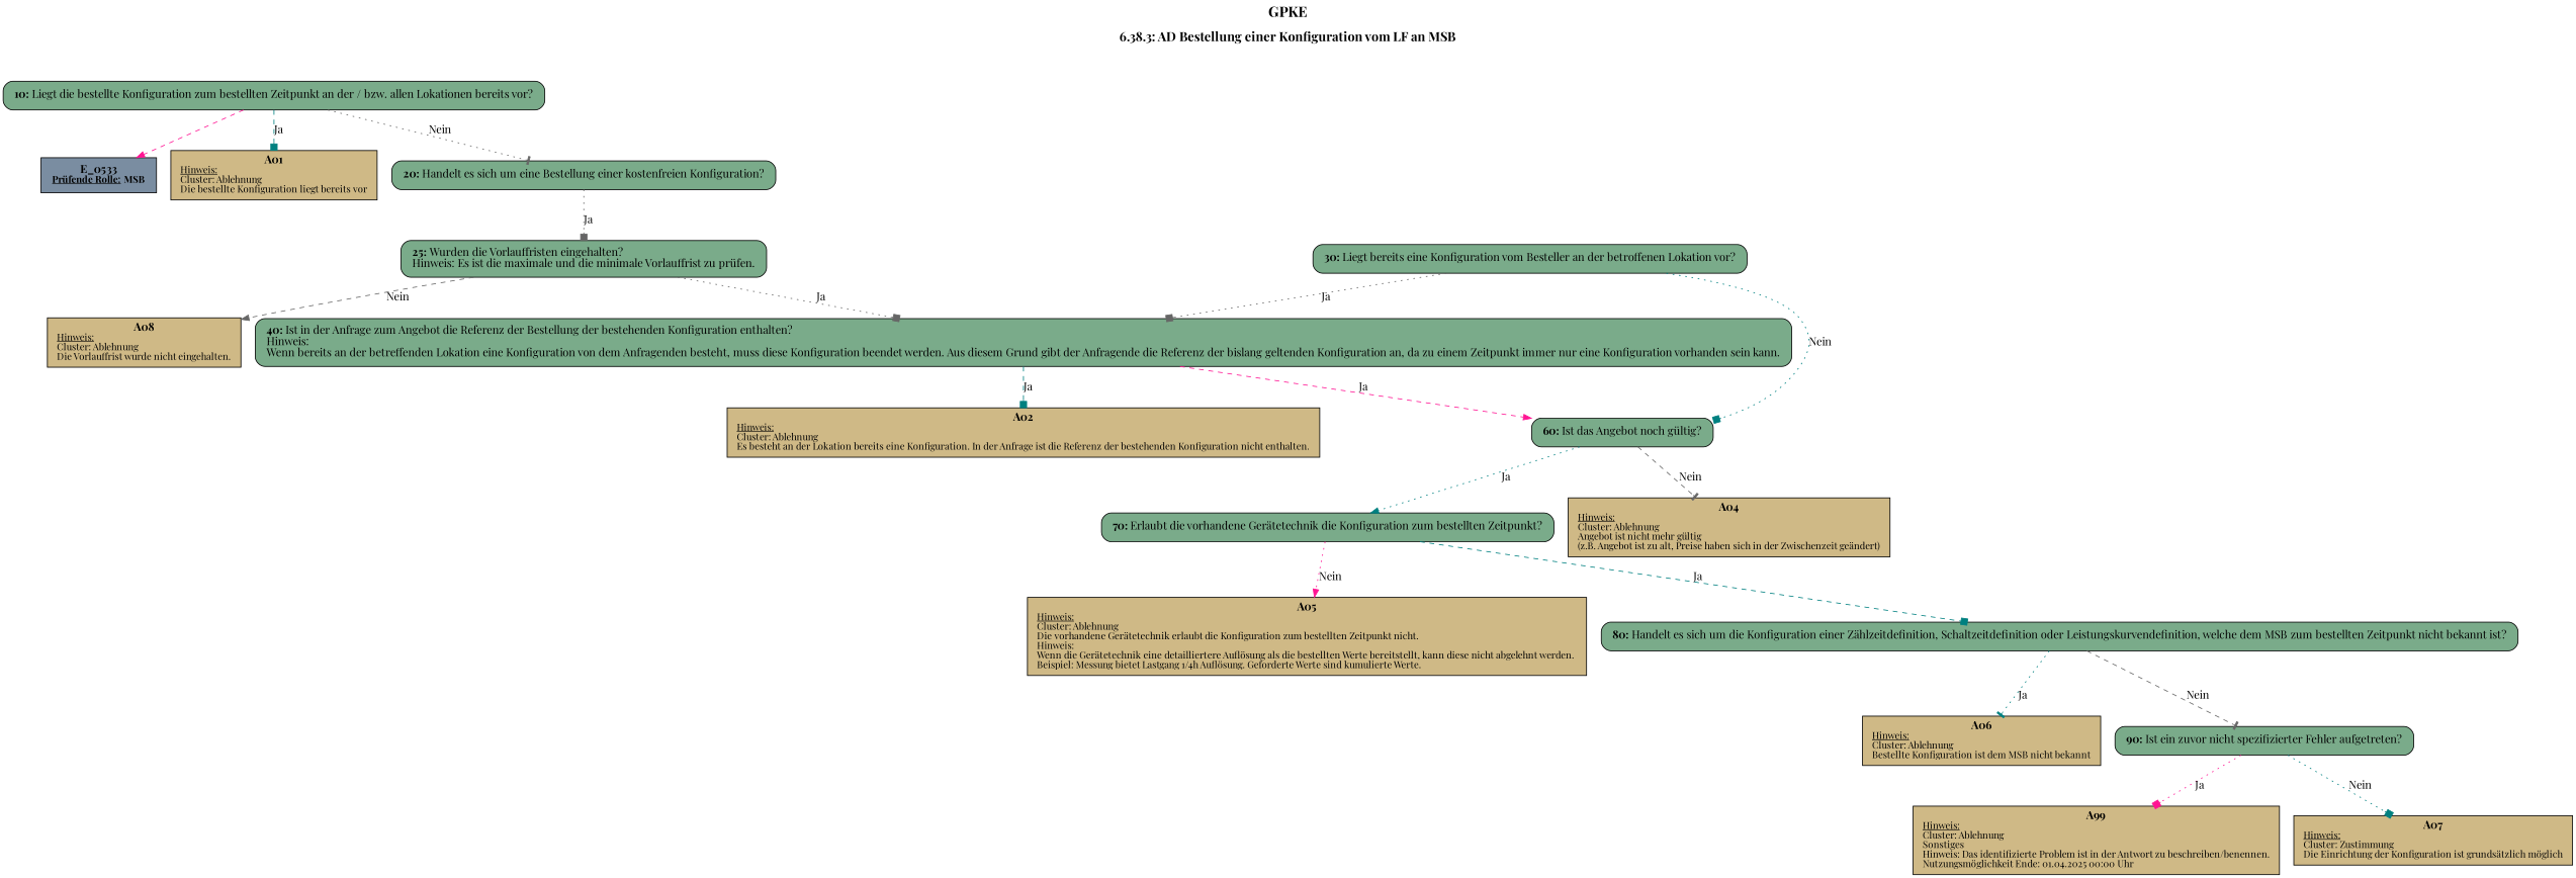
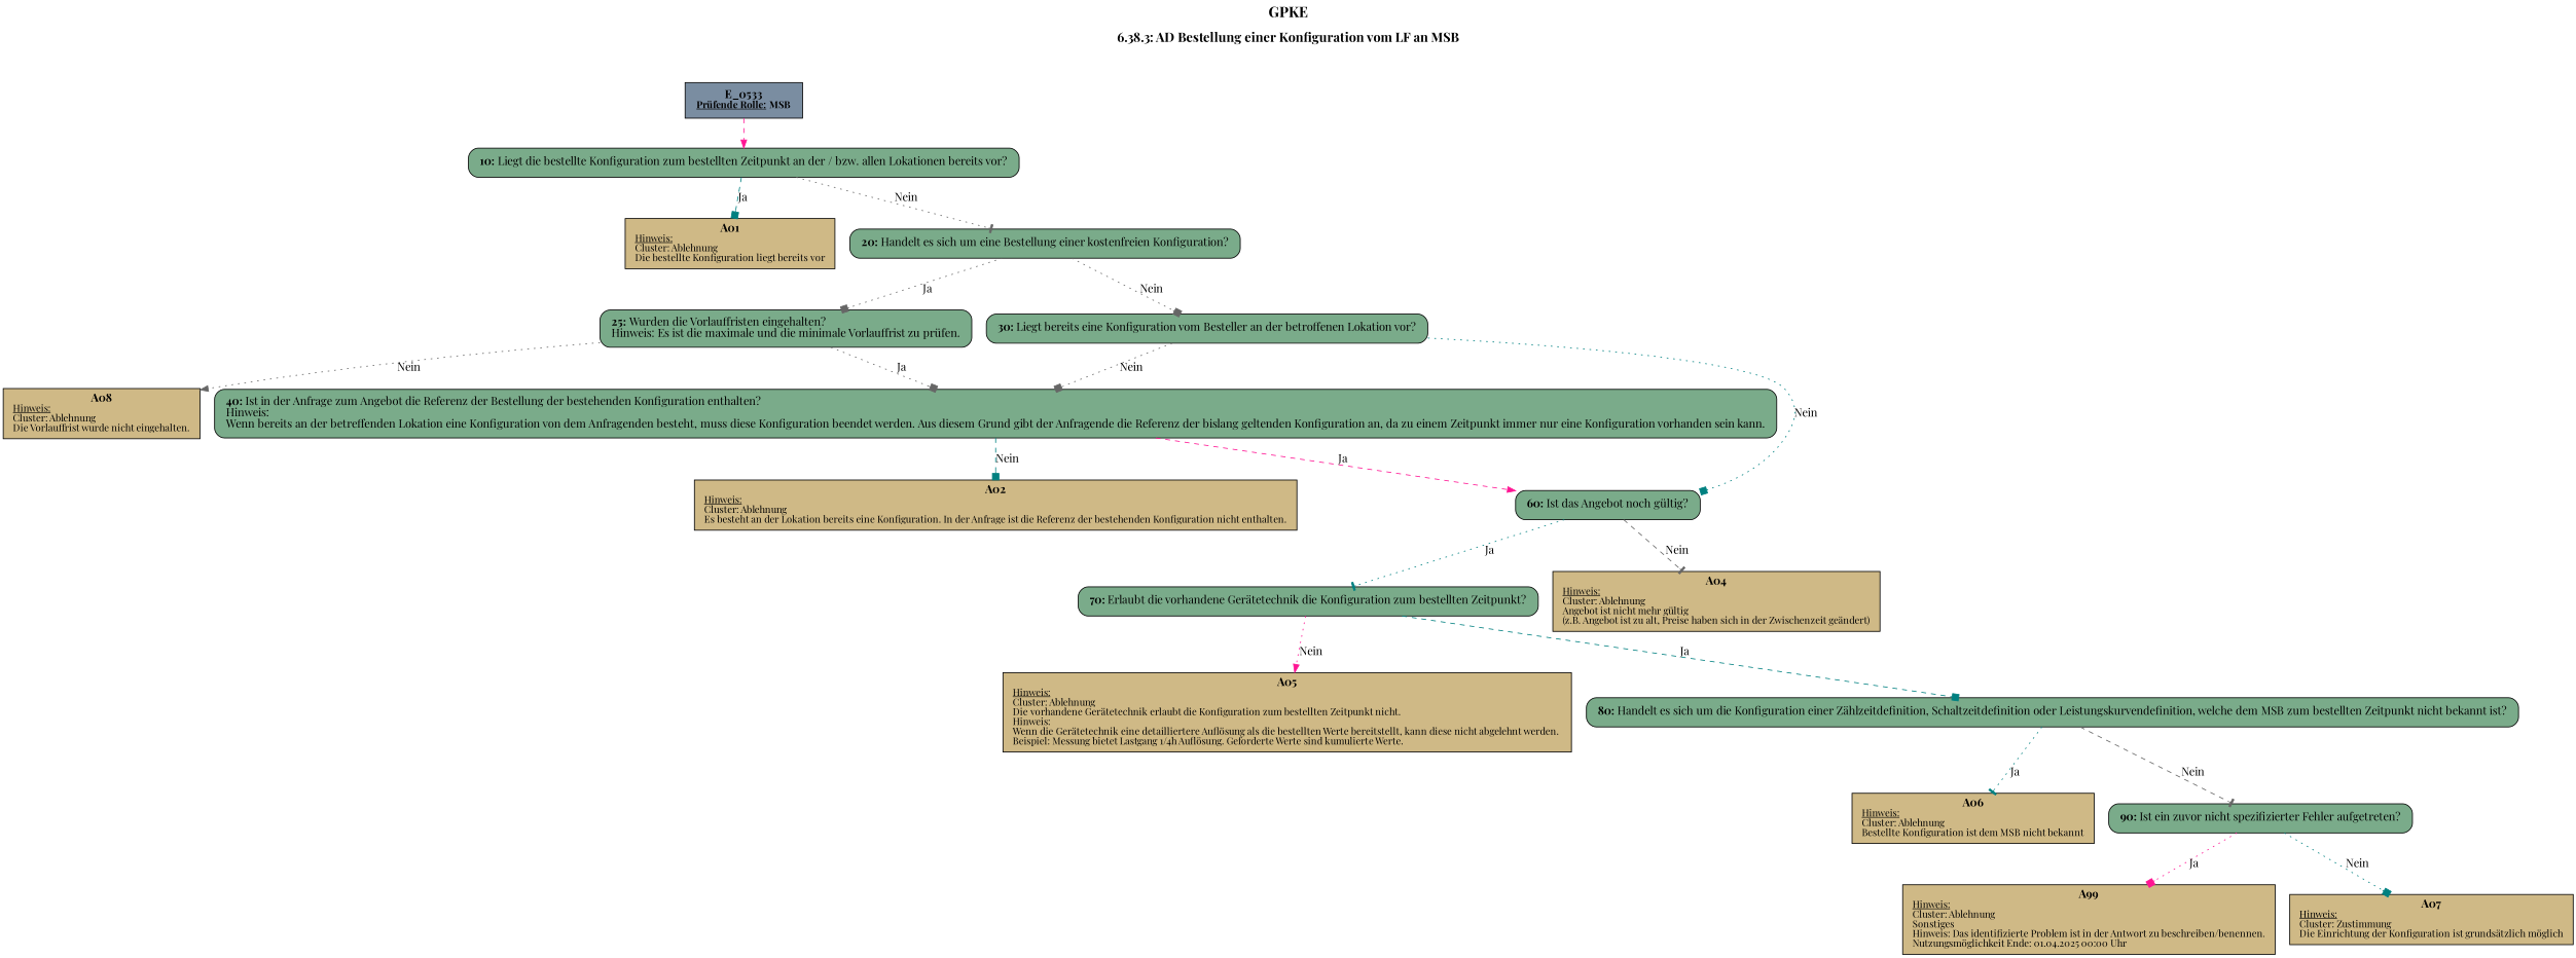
  digraph {
    fontname="Playfair Display"
    label=<<B><FONT POINT-SIZE="18">GPKE</FONT></B><BR/><BR/><B><FONT POINT-SIZE="16">6.38.3: AD Bestellung einer Konfiguration vom LF an MSB</FONT></B><BR/><BR/><BR/><BR/>>
    labelloc=t
    node [fillcolor="#7aab8a" fontname="Playfair Display" margin="0.2,0.12" shape=box style=filled]
    edge [arrowhead=box color=gray40 fontname="Playfair Display" style=dotted]
    n1 [fillcolor="#7a8da1" label=<<B>E_0533</B><BR align="center"/><FONT point-size="12"><B><U>Prüfende Rolle:</U> MSB</B></FONT><BR align="center"/>>]
    n2 [label=<<B>10: </B>Liegt die bestellte Konfiguration zum bestellten Zeitpunkt an der / bzw. allen Lokationen bereits vor?<BR align="left"/>> style="filled,rounded"]
    n3 [fillcolor="#cfb986" label=<<B>A01</B><BR align="center"/><FONT point-size="12"><U>Hinweis:</U><BR align="left"/>Cluster: Ablehnung<BR align="left"/>Die bestellte Konfiguration liegt bereits vor<BR align="left"/></FONT>> margin="0.17,0.08"]
    n4 [label=<<B>20: </B>Handelt es sich um eine Bestellung einer kostenfreien Konfiguration?<BR align="left"/>> style="filled,rounded"]
    n5 [label=<<B>25: </B>Wurden die Vorlauffristen eingehalten?<BR align="left"/>Hinweis: Es ist die maximale und die minimale Vorlauffrist zu prüfen.<BR align="left"/>> style="filled,rounded"]
    n6 [label=<<B>30: </B>Liegt bereits eine Konfiguration vom Besteller an der betroffenen Lokation vor?<BR align="left"/>> style="filled,rounded"]
    n7 [fillcolor="#cfb986" label=<<B>A08</B><BR align="center"/><FONT point-size="12"><U>Hinweis:</U><BR align="left"/>Cluster: Ablehnung<BR align="left"/>Die Vorlauffrist wurde nicht eingehalten.<BR align="left"/></FONT>> margin="0.17,0.08"]
    n8 [label=<<B>40: </B>Ist in der Anfrage zum Angebot die Referenz der Bestellung der bestehenden Konfiguration enthalten?<BR align="left"/>Hinweis:<BR align="left"/>Wenn bereits an der betreffenden Lokation eine Konfiguration von dem Anfragenden besteht, muss diese Konfiguration beendet werden. Aus diesem Grund gibt der Anfragende die Referenz der bislang geltenden Konfiguration an, da zu einem Zeitpunkt immer nur eine Konfiguration vorhanden sein kann.<BR align="left"/>> style="filled,rounded"]
    n9 [label=<<B>60: </B>Ist das Angebot noch gültig?<BR align="left"/>> style="filled,rounded"]
    n10 [label=<<B>70: </B>Erlaubt die vorhandene Gerätetechnik die Konfiguration zum bestellten Zeitpunkt?<BR align="left"/>> style="filled,rounded"]
    n11 [fillcolor="#cfb986" label=<<B>A05</B><BR align="center"/><FONT point-size="12"><U>Hinweis:</U><BR align="left"/>Cluster: Ablehnung<BR align="left"/>Die vorhandene Gerätetechnik erlaubt die Konfiguration zum bestellten Zeitpunkt nicht.<BR align="left"/>Hinweis:<BR align="left"/>Wenn die Gerätetechnik eine detailliertere Auflösung als die bestellten Werte bereitstellt, kann diese nicht abgelehnt werden. <BR align="left"/>Beispiel: Messung bietet Lastgang 1/4h Auflösung. Geforderte Werte sind kumulierte Werte.<BR align="left"/></FONT>> margin="0.17,0.08"]
    n12 [label=<<B>80: </B>Handelt es sich um die Konfiguration einer Zählzeitdefinition, Schaltzeitdefinition oder Leistungskurvendefinition, welche dem MSB zum bestellten Zeitpunkt nicht bekannt ist?<BR align="left"/>> style="filled,rounded"]
    n13 [fillcolor="#cfb986" label=<<B>A02</B><BR align="center"/><FONT point-size="12"><U>Hinweis:</U><BR align="left"/>Cluster: Ablehnung<BR align="left"/>Es besteht an der Lokation bereits eine Konfiguration. In der Anfrage ist die Referenz der bestehenden Konfiguration nicht enthalten.<BR align="left"/></FONT>> margin="0.17,0.08"]
    n14 [fillcolor="#cfb986" label=<<B>A04</B><BR align="center"/><FONT point-size="12"><U>Hinweis:</U><BR align="left"/>Cluster: Ablehnung<BR align="left"/>Angebot ist nicht mehr gültig<BR align="left"/>(z.B. Angebot ist zu alt, Preise haben sich in der Zwischenzeit geändert)<BR align="left"/></FONT>> margin="0.17,0.08"]
    n15 [fillcolor="#cfb986" label=<<B>A06</B><BR align="center"/><FONT point-size="12"><U>Hinweis:</U><BR align="left"/>Cluster: Ablehnung<BR align="left"/>Bestellte Konfiguration ist dem MSB nicht bekannt<BR align="left"/></FONT>> margin="0.17,0.08"]
    n16 [label=<<B>90: </B>Ist ein zuvor nicht spezifizierter Fehler aufgetreten?<BR align="left"/>> style="filled,rounded"]
    n17 [fillcolor="#cfb986" label=<<B>A99</B><BR align="center"/><FONT point-size="12"><U>Hinweis:</U><BR align="left"/>Cluster: Ablehnung<BR align="left"/>Sonstiges<BR align="left"/>Hinweis: Das identifizierte Problem ist in der Antwort zu beschreiben/benennen.<BR align="left"/>Nutzungsmöglichkeit Ende: 01.04.2025 00:00 Uhr<BR align="left"/></FONT>> margin="0.17,0.08"]
    n18 [fillcolor="#cfb986" label=<<B>A07</B><BR align="center"/><FONT point-size="12"><U>Hinweis:</U><BR align="left"/>Cluster: Zustimmung<BR align="left"/>Die Einrichtung der Konfiguration ist grundsätzlich möglich<BR align="left"/></FONT>> margin="0.17,0.08"]
-   n2 -> n1 [arrowhead=normal color=deeppink style=dashed]
+   n1 -> n2 [arrowhead=normal color=deeppink style=dashed]
    n2 -> n3 [color=teal label=Ja style=dashed]
    n2 -> n4 [arrowhead=tee label=Nein]
    n4 -> n5 [label=Ja]
-   n5 -> n7 [arrowhead=normal label=Nein style=dashed]
+   n4 -> n6 [label=Nein]
+   n5 -> n7 [arrowhead=normal label=Nein]
    n5 -> n8 [label=Ja]
-   n6 -> n8 [label=Ja]
+   n6 -> n8 [label=Nein]
    n6 -> n9 [color=teal label=Nein]
    n8 -> n9 [arrowhead=normal color=deeppink label=Ja style=dashed]
-   n8 -> n13 [color=teal label=Ja style=dashed]
-   n9 -> n10 [arrowhead=normal color=teal label=Ja]
+   n8 -> n13 [color=teal label=Nein style=dashed]
+   n9 -> n10 [arrowhead=tee color=teal label=Ja]
    n9 -> n14 [arrowhead=tee label=Nein style=dashed]
    n10 -> n11 [arrowhead=normal color=deeppink label=Nein]
    n10 -> n12 [color=teal label=Ja style=dashed]
    n12 -> n15 [arrowhead=tee color=teal label=Ja]
    n12 -> n16 [arrowhead=tee label=Nein style=dashed]
    n16 -> n17 [color=deeppink label=Ja]
    n16 -> n18 [color=teal label=Nein]
  }
